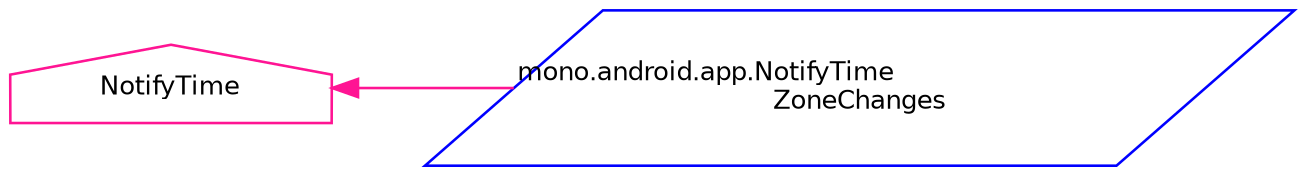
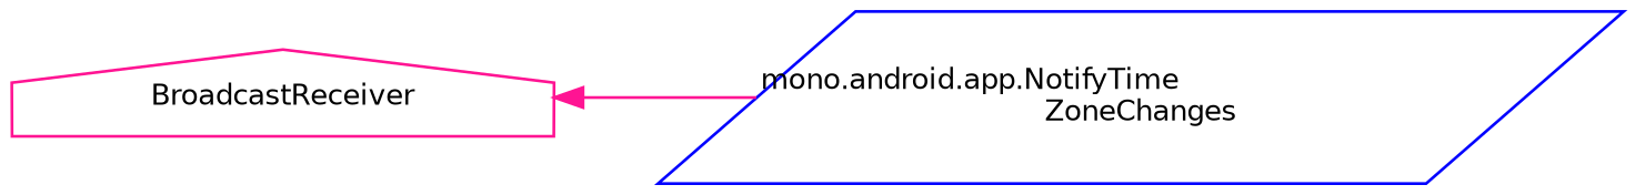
  digraph {
    rankdir=LR
    node [fillcolor=white fontname=Helvetica fontsize=10 style=filled]
-   n1 [color=deeppink height=0.2 label=NotifyTime shape=house width=0.4]
+   n1 [color=deeppink height=0.2 label=BroadcastReceiver shape=house width=0.4]
    n2 [color=blue height=0.2 label="mono.android.app.NotifyTime\lZoneChanges" shape=parallelogram width=0.4]
    n1 -> n2 [color=deeppink dir=back fontname=Helvetica fontsize=10 labelfontname=Helvetica labelfontsize=10 style=solid]
  }
